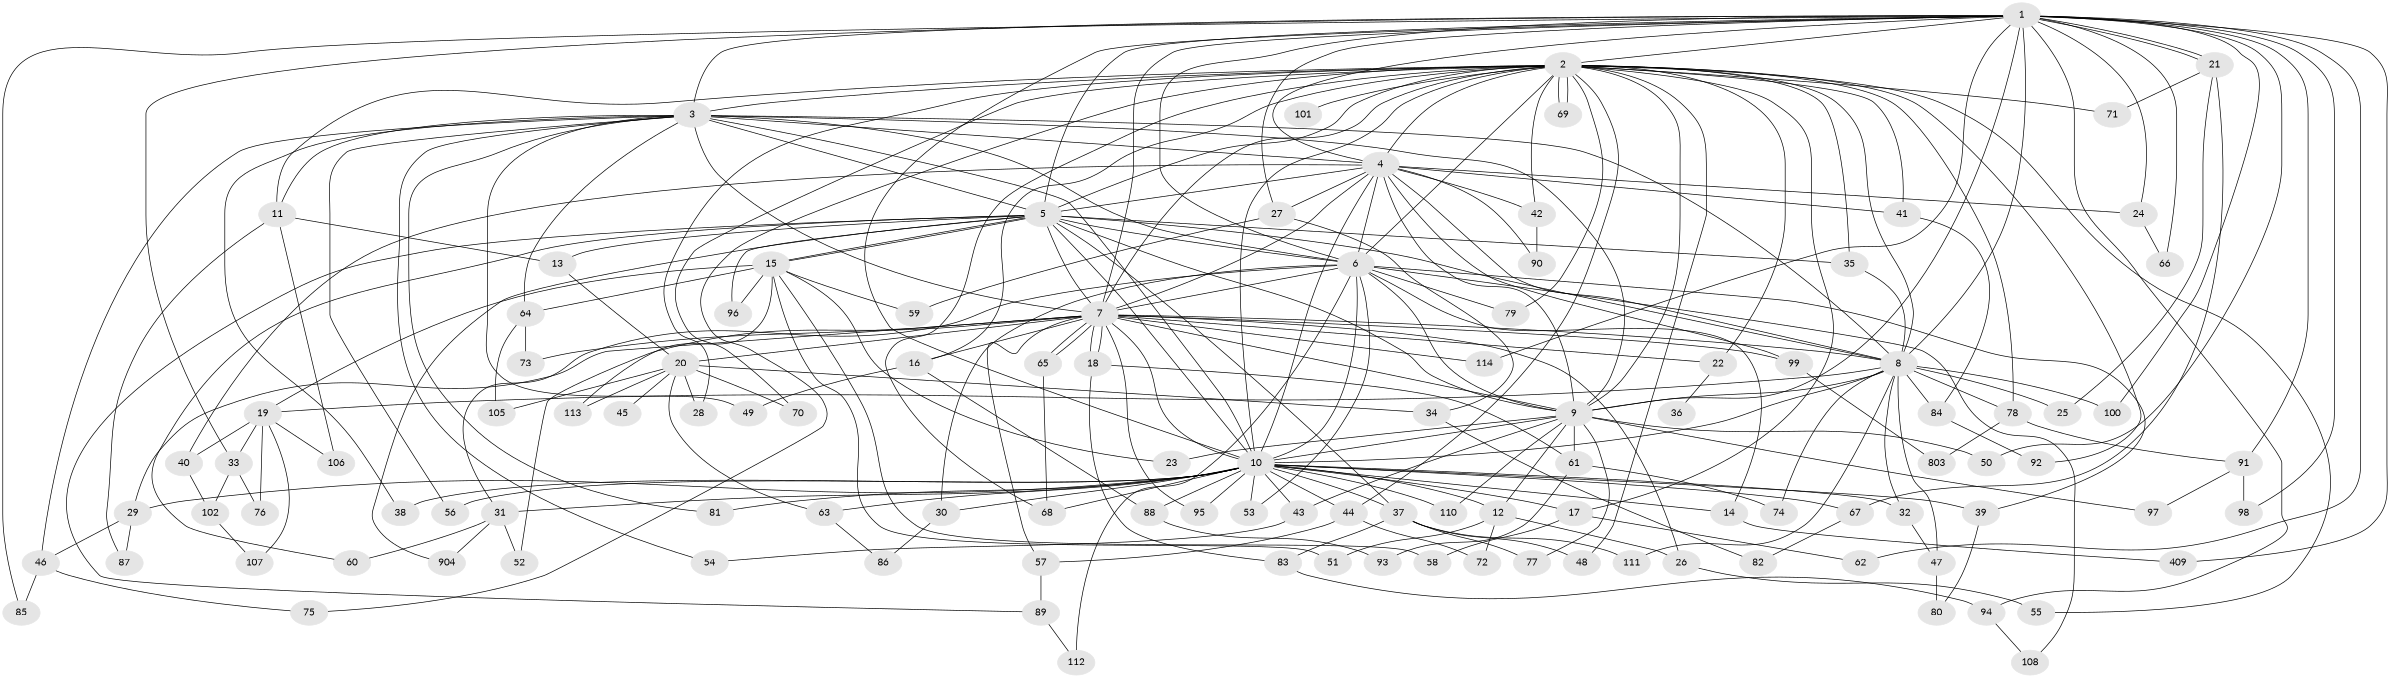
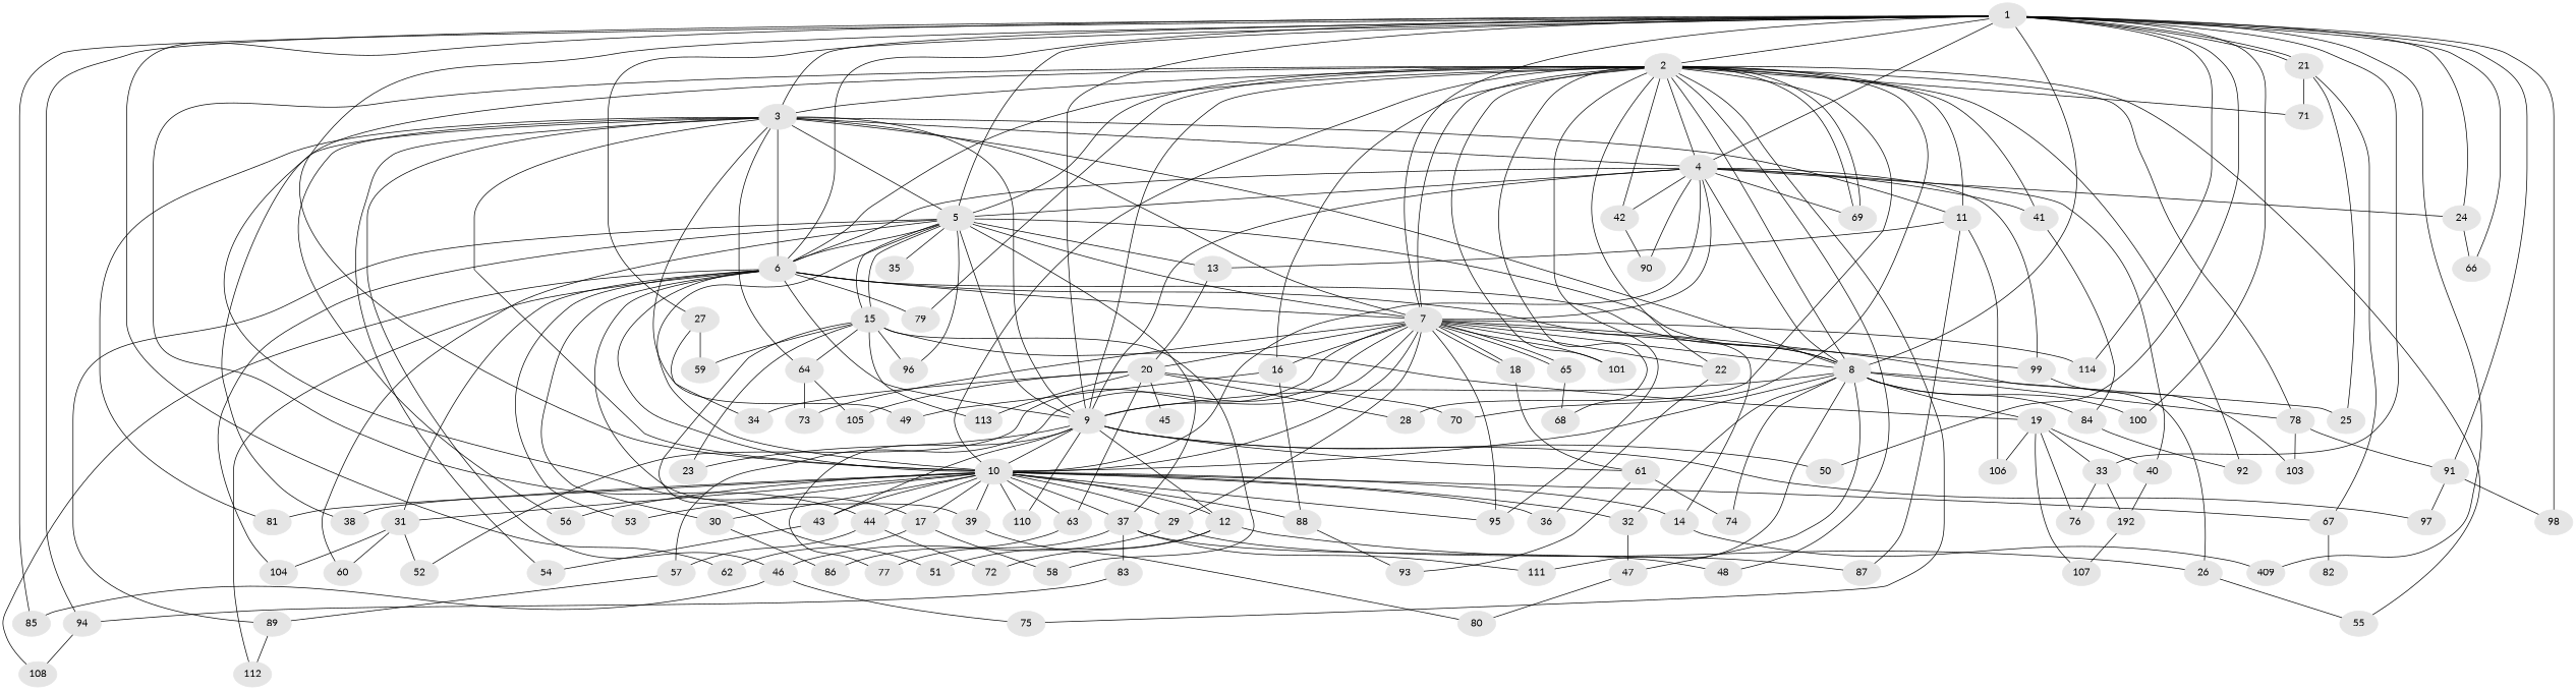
  graph {
    fontname=Lato
    node [color=gray90 fontname=Lato style=filled]
    edge [fontname=Lato]
    1
    2
    3
    4
    5
    6
    7
    8
    9
    10
    21
    24
    27
    33
    50
    62
    66
    85
    91
    94
    98
    100
    n23 [label=409]
    114
    11
    16
    17
    22
    28
    35
    41
    42
    44
    48
    55
    68
    69
    70
    71
    75
    78
    79
    92
    101
    38
    46
    49
    54
    56
    64
    81
    40
    90
    99
    13
    15
    37
    60
    89
    96
-   104 [label=904]
+   104
    14
    30
    31
    39
    53
    108
    112
    18
    20
    26
    29
    52
    57
    65
    73
    95
    19
    25
    32
    47
    74
    84
    111
    12
    23
    43
    61
    77
    97
    110
    36
    63
    67
    88
    59
    34
    76
-   102
+   102 [label=192]
    87
    106
    58
    72
-   103 [label=803]
+   103
    105
    51
    113
    83
    86
    80
    45
    107
    93
    82
    1 -- 2
    1 -- 3
    1 -- 4
    1 -- 5
    1 -- 6
    1 -- 7
    1 -- 8
    1 -- 9
    1 -- 10
    1 -- 21
    1 -- 21
    1 -- 24
    1 -- 27
    1 -- 33
    1 -- 50
    1 -- 62
    1 -- 66
    1 -- 85
    1 -- 91
    1 -- 94
    1 -- 98
    1 -- 100
    1 -- n23
    1 -- 114
    2 -- 3
    2 -- 4
    2 -- 5
    2 -- 6
    2 -- 7
    2 -- 8
    2 -- 9
    2 -- 10
    2 -- 11
    2 -- 16
    2 -- 17
    2 -- 22
    2 -- 28
-   2 -- 35
+   2 -- 95
    2 -- 41
    2 -- 42
    2 -- 44
    2 -- 48
    2 -- 55
    2 -- 68
    2 -- 69
    2 -- 69
    2 -- 70
    2 -- 71
    2 -- 75
    2 -- 78
    2 -- 79
    2 -- 92
    2 -- 101
    3 -- 4
    3 -- 5
    3 -- 6
    3 -- 7
    3 -- 8
    3 -- 9
    3 -- 10
    3 -- 11
    3 -- 38
    3 -- 46
    3 -- 49
    3 -- 54
    3 -- 56
    3 -- 64
    3 -- 81
    4 -- 5
    4 -- 6
    4 -- 7
    4 -- 8
    4 -- 9
    4 -- 10
    4 -- 24
-   4 -- 27
+   4 -- 69
    4 -- 41
    4 -- 42
    4 -- 40
    4 -- 90
    4 -- 99
    5 -- 6
    5 -- 7
    5 -- 8
    5 -- 9
    5 -- 10
    5 -- 35
    5 -- 13
    5 -- 15
    5 -- 15
    5 -- 37
    5 -- 60
    5 -- 89
    5 -- 96
    5 -- 104
    6 -- 7
-   35 -- 8
+   6 -- 8
    6 -- 9
    6 -- 10
    6 -- 79
    6 -- 14
    6 -- 30
    6 -- 31
    6 -- 39
    6 -- 53
    6 -- 108
    6 -- 112
    7 -- 8
    7 -- 9
    7 -- 10
    7 -- 114
    7 -- 16
    7 -- 22
+   7 -- 101
    7 -- 99
    7 -- 18
    7 -- 18
    7 -- 20
    7 -- 26
    7 -- 29
    7 -- 52
    7 -- 57
    7 -- 65
    7 -- 65
    7 -- 73
    7 -- 95
    8 -- 9
    8 -- 10
    8 -- 100
    8 -- 78
    8 -- 19
    8 -- 25
    8 -- 32
    8 -- 47
    8 -- 74
    8 -- 84
    8 -- 111
    9 -- 10
    9 -- 50
    9 -- 12
    9 -- 23
    9 -- 43
    9 -- 61
    9 -- 77
    9 -- 97
    9 -- 110
    10 -- 17
    10 -- 44
    10 -- 38
    10 -- 56
    10 -- 81
    10 -- 37
    10 -- 14
    10 -- 30
    10 -- 31
    10 -- 39
    10 -- 53
    10 -- 29
    10 -- 95
    10 -- 32
    10 -- 12
    10 -- 43
    10 -- 110
-   10 -- 68
+   10 -- 36
    10 -- 63
    10 -- 67
    10 -- 88
    21 -- 71
    21 -- 25
    21 -- 67
    24 -- 66
    27 -- 59
    27 -- 34
    33 -- 76
    33 -- 102
    91 -- 98
    91 -- 97
    94 -- 108
    11 -- 13
    11 -- 87
    11 -- 106
    16 -- 49
    16 -- 88
    17 -- 62
    17 -- 58
    22 -- 36
    41 -- 84
    42 -- 90
    44 -- 57
    44 -- 72
    78 -- 91
    78 -- 103
    46 -- 85
    46 -- 75
    64 -- 73
    64 -- 105
    40 -- 102
    99 -- 103
    13 -- 20
    15 -- 64
    15 -- 96
    15 -- 19
    15 -- 23
    15 -- 59
    15 -- 58
    15 -- 51
    15 -- 113
    37 -- 48
    37 -- 111
    37 -- 77
    37 -- 83
    89 -- 112
    14 -- n23
    30 -- 86
    31 -- 60
    31 -- 104
    31 -- 52
    39 -- 80
    18 -- 61
-   18 -- 83
    20 -- 28
    20 -- 70
    20 -- 63
    20 -- 34
    20 -- 105
    20 -- 113
    20 -- 45
    26 -- 55
    29 -- 46
    29 -- 87
    57 -- 89
    65 -- 68
    19 -- 33
    19 -- 40
    19 -- 76
    19 -- 106
    19 -- 107
    32 -- 47
    47 -- 80
    84 -- 92
    12 -- 26
    12 -- 72
    12 -- 51
    43 -- 54
    61 -- 74
    61 -- 93
    63 -- 86
    67 -- 82
    88 -- 93
-   34 -- 82
    102 -- 107
    83 -- 94
  }
